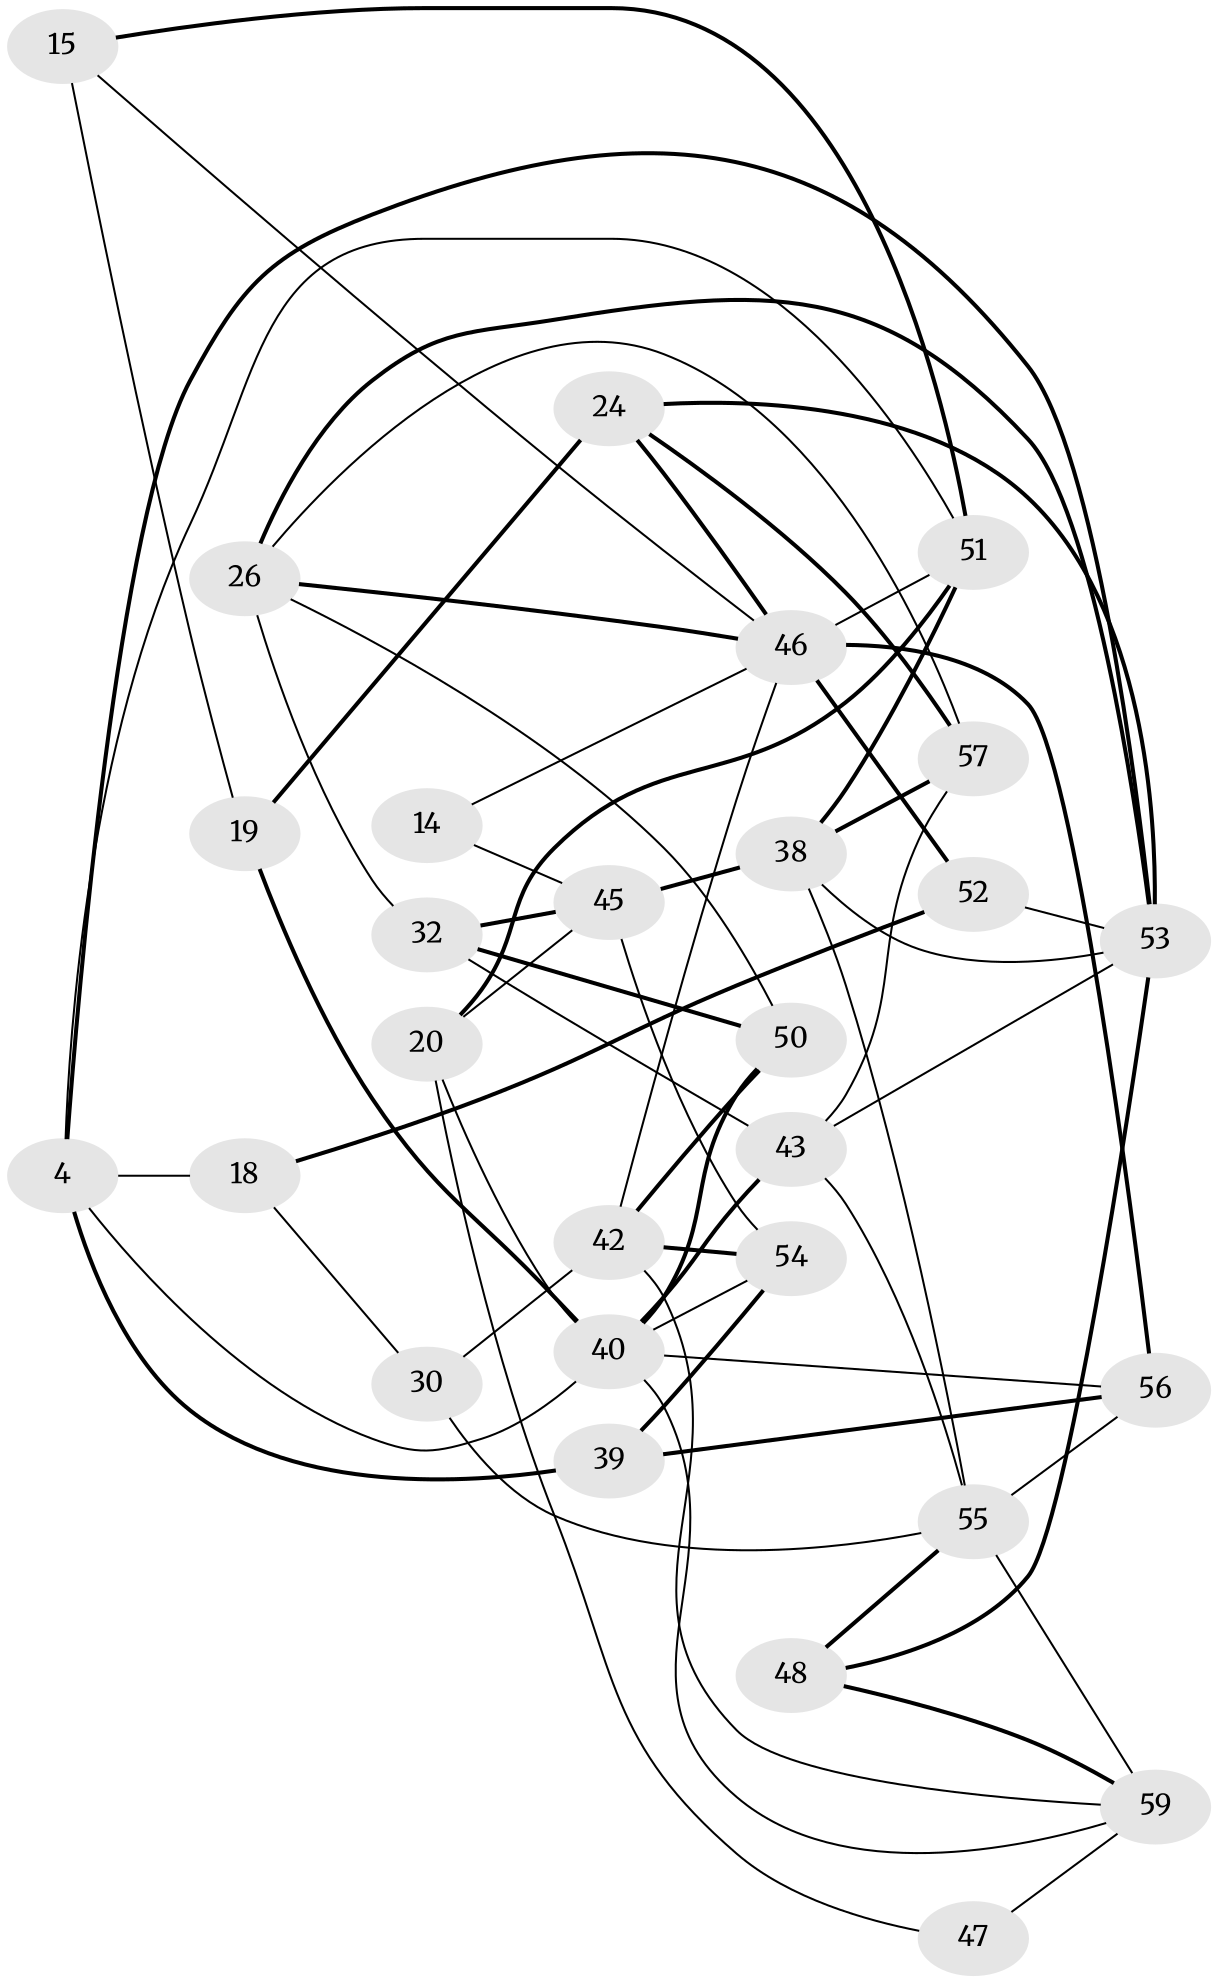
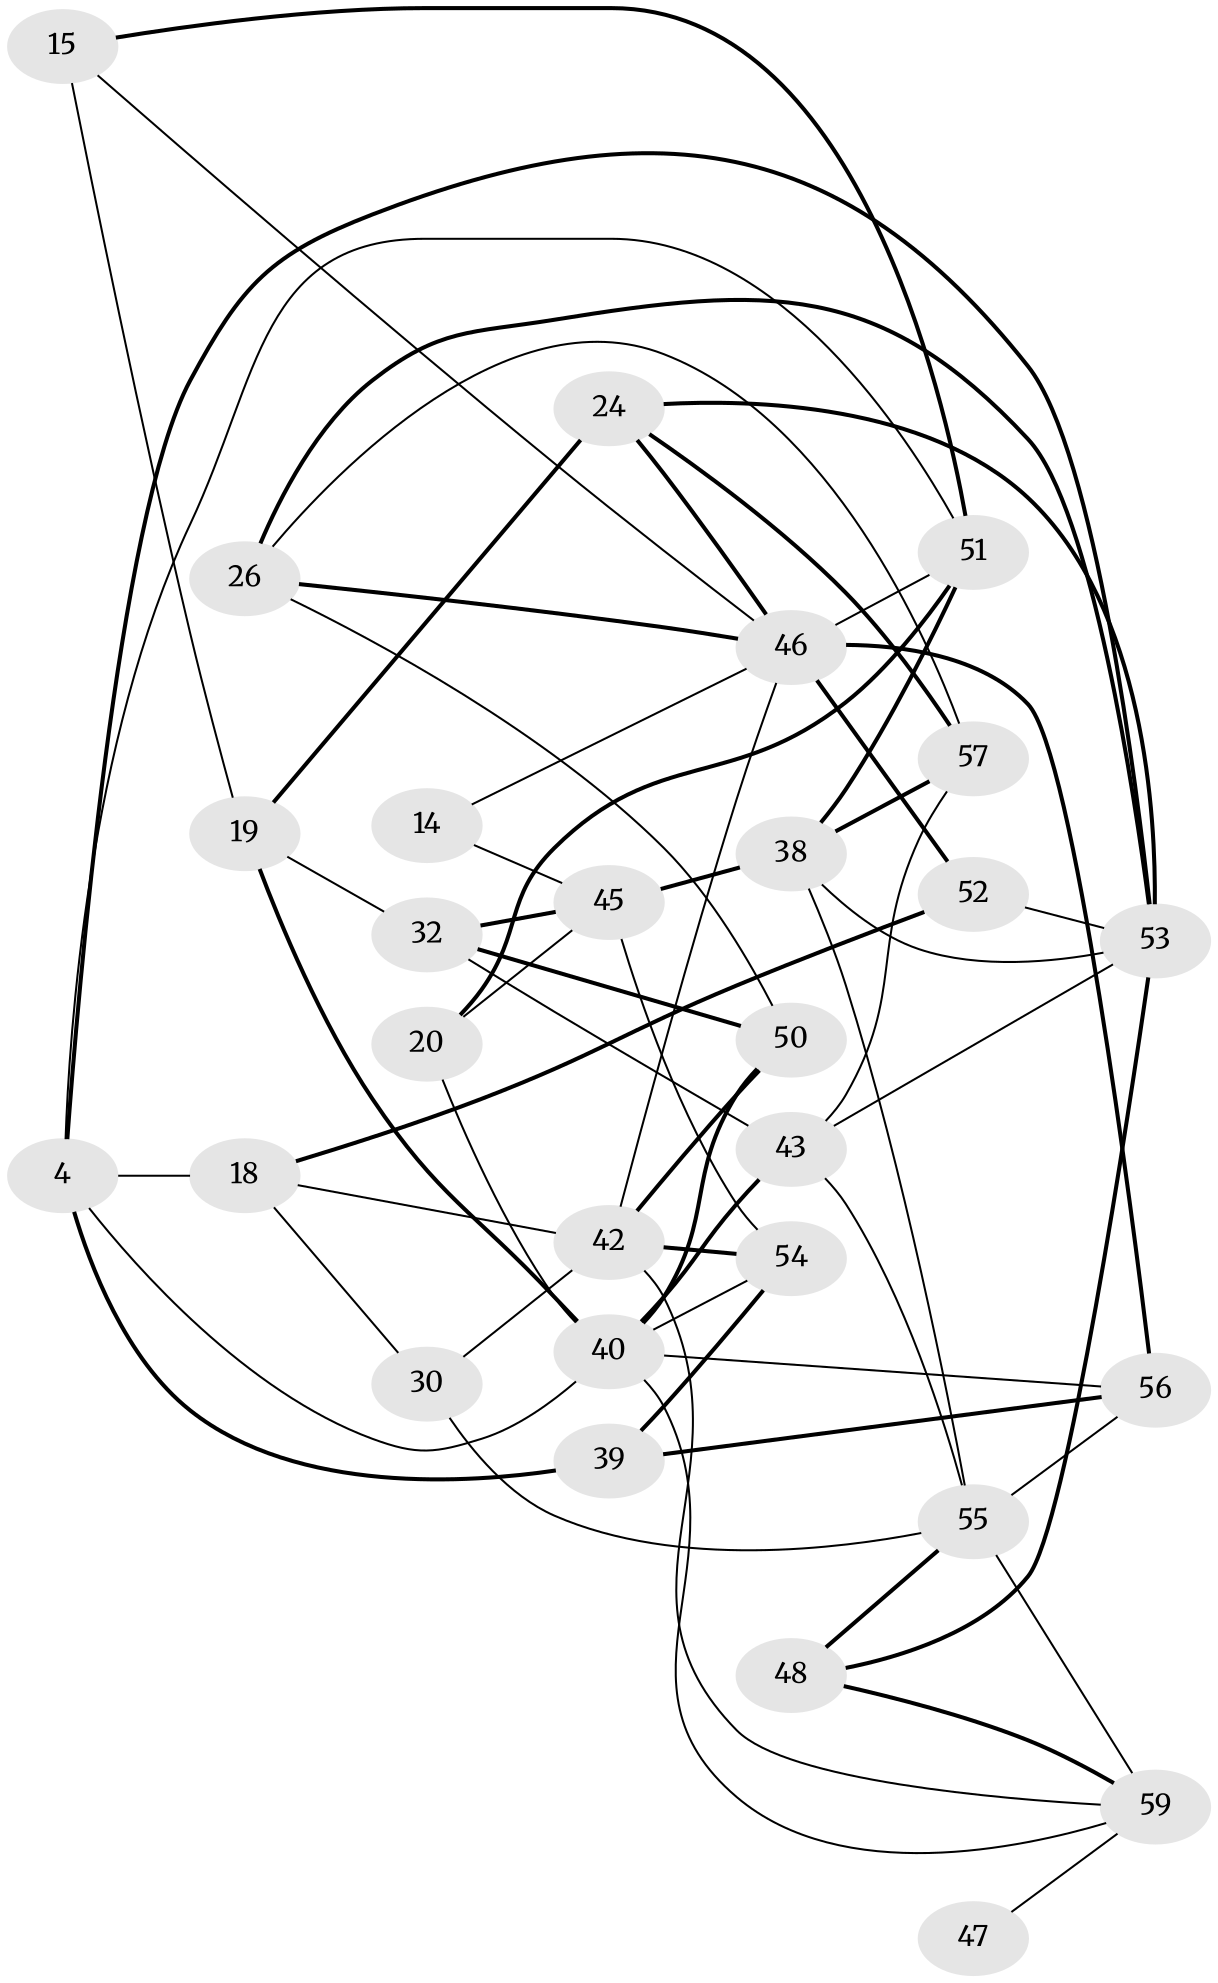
  graph {
    fontname=Merriweather
    rankdir=LR
    node [color=gray90 fontname=Merriweather style=filled]
    edge [fontname=Merriweather style=solid]
    4 [super="+2"]
    18 [super="+3"]
    39
    40 [super="+28+34"]
    51 [super="+1"]
    53 [super="+9"]
    30
    42 [super="+41"]
    52
    54 [super="+49"]
    56 [super="+29"]
    50
    43 [super="+13"]
    59 [super="+6+25"]
    38 [super="+21"]
    57 [super="+44"]
    55 [super="+37"]
    45 [super="+8"]
    14
    46 [super="+36+22"]
    15
    19
    24 [super="+17"]
    32
    20
    47
    26 [super="+10"]
    48 [super="+27"]
    4 -- 18 [weight=2]
    4 -- 39 [style=bold]
    4 -- 40
    4 -- 51
    4 -- 53 [style=bold]
    18 -- 30
+   18 -- 42
    18 -- 52 [style=bold weight=2]
    39 -- 54 [style=bold]
    39 -- 56 [style=bold weight=2]
    40 -- 54
    40 -- 56 [weight=2]
    40 -- 50 [style=bold]
    40 -- 43 [style=bold]
    40 -- 59 [weight=2]
    30 -- 42
    30 -- 55 [weight=2]
    42 -- 54 [style=bold weight=4]
    42 -- 50 [style=bold]
    42 -- 59 [weight=3]
    42 -- 46 [weight=2]
    52 -- 53
    43 -- 53 [weight=2]
    43 -- 57
    43 -- 55
    38 -- 51 [style=bold]
    38 -- 53
    38 -- 57 [style=bold weight=2]
    38 -- 55
    55 -- 56
    55 -- 59
    45 -- 54 [weight=2]
    45 -- 38 [style=bold]
    14 -- 45 [weight=2]
    14 -- 46
    46 -- 51
    46 -- 52 [style=bold]
    46 -- 56 [style=bold]
    15 -- 51 [style=bold weight=2]
    15 -- 46
    15 -- 19
    19 -- 40 [style=bold]
    19 -- 24 [style=bold]
-   26 -- 32
+   19 -- 32
    24 -- 53 [style=bold]
    24 -- 57 [style=bold weight=2]
    24 -- 46 [style=bold]
    32 -- 50 [style=bold]
    32 -- 43
    32 -- 45 [style=bold]
    20 -- 40
    20 -- 51 [style=bold]
    20 -- 45
-   20 -- 47
    47 -- 59 [weight=3]
    26 -- 53 [style=bold]
    26 -- 50
    26 -- 57
    26 -- 46 [style=bold weight=2]
    48 -- 53 [style=bold]
    48 -- 59 [style=bold]
    48 -- 55 [style=bold weight=2]
  }
